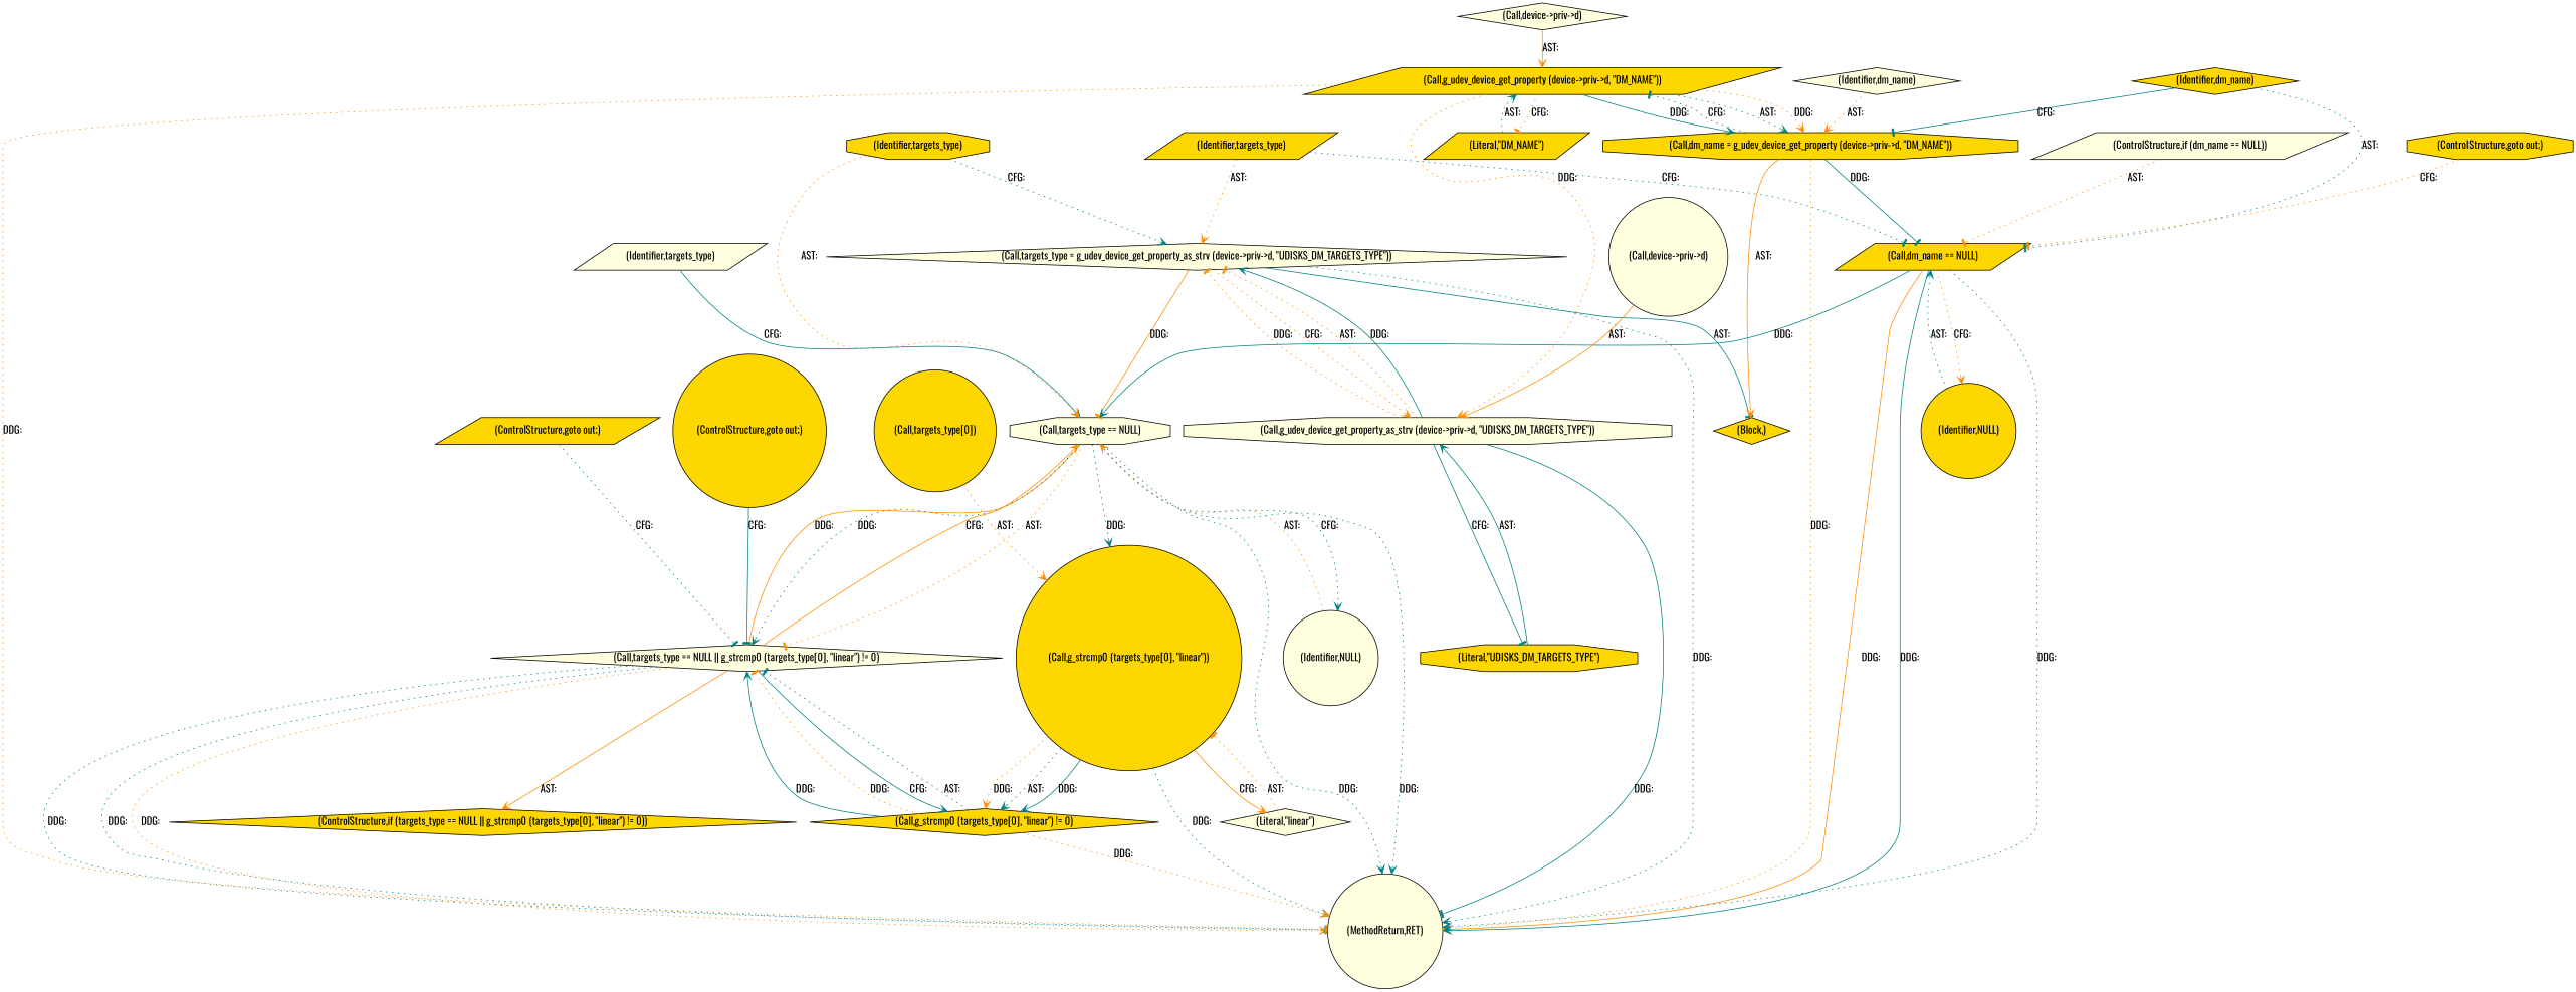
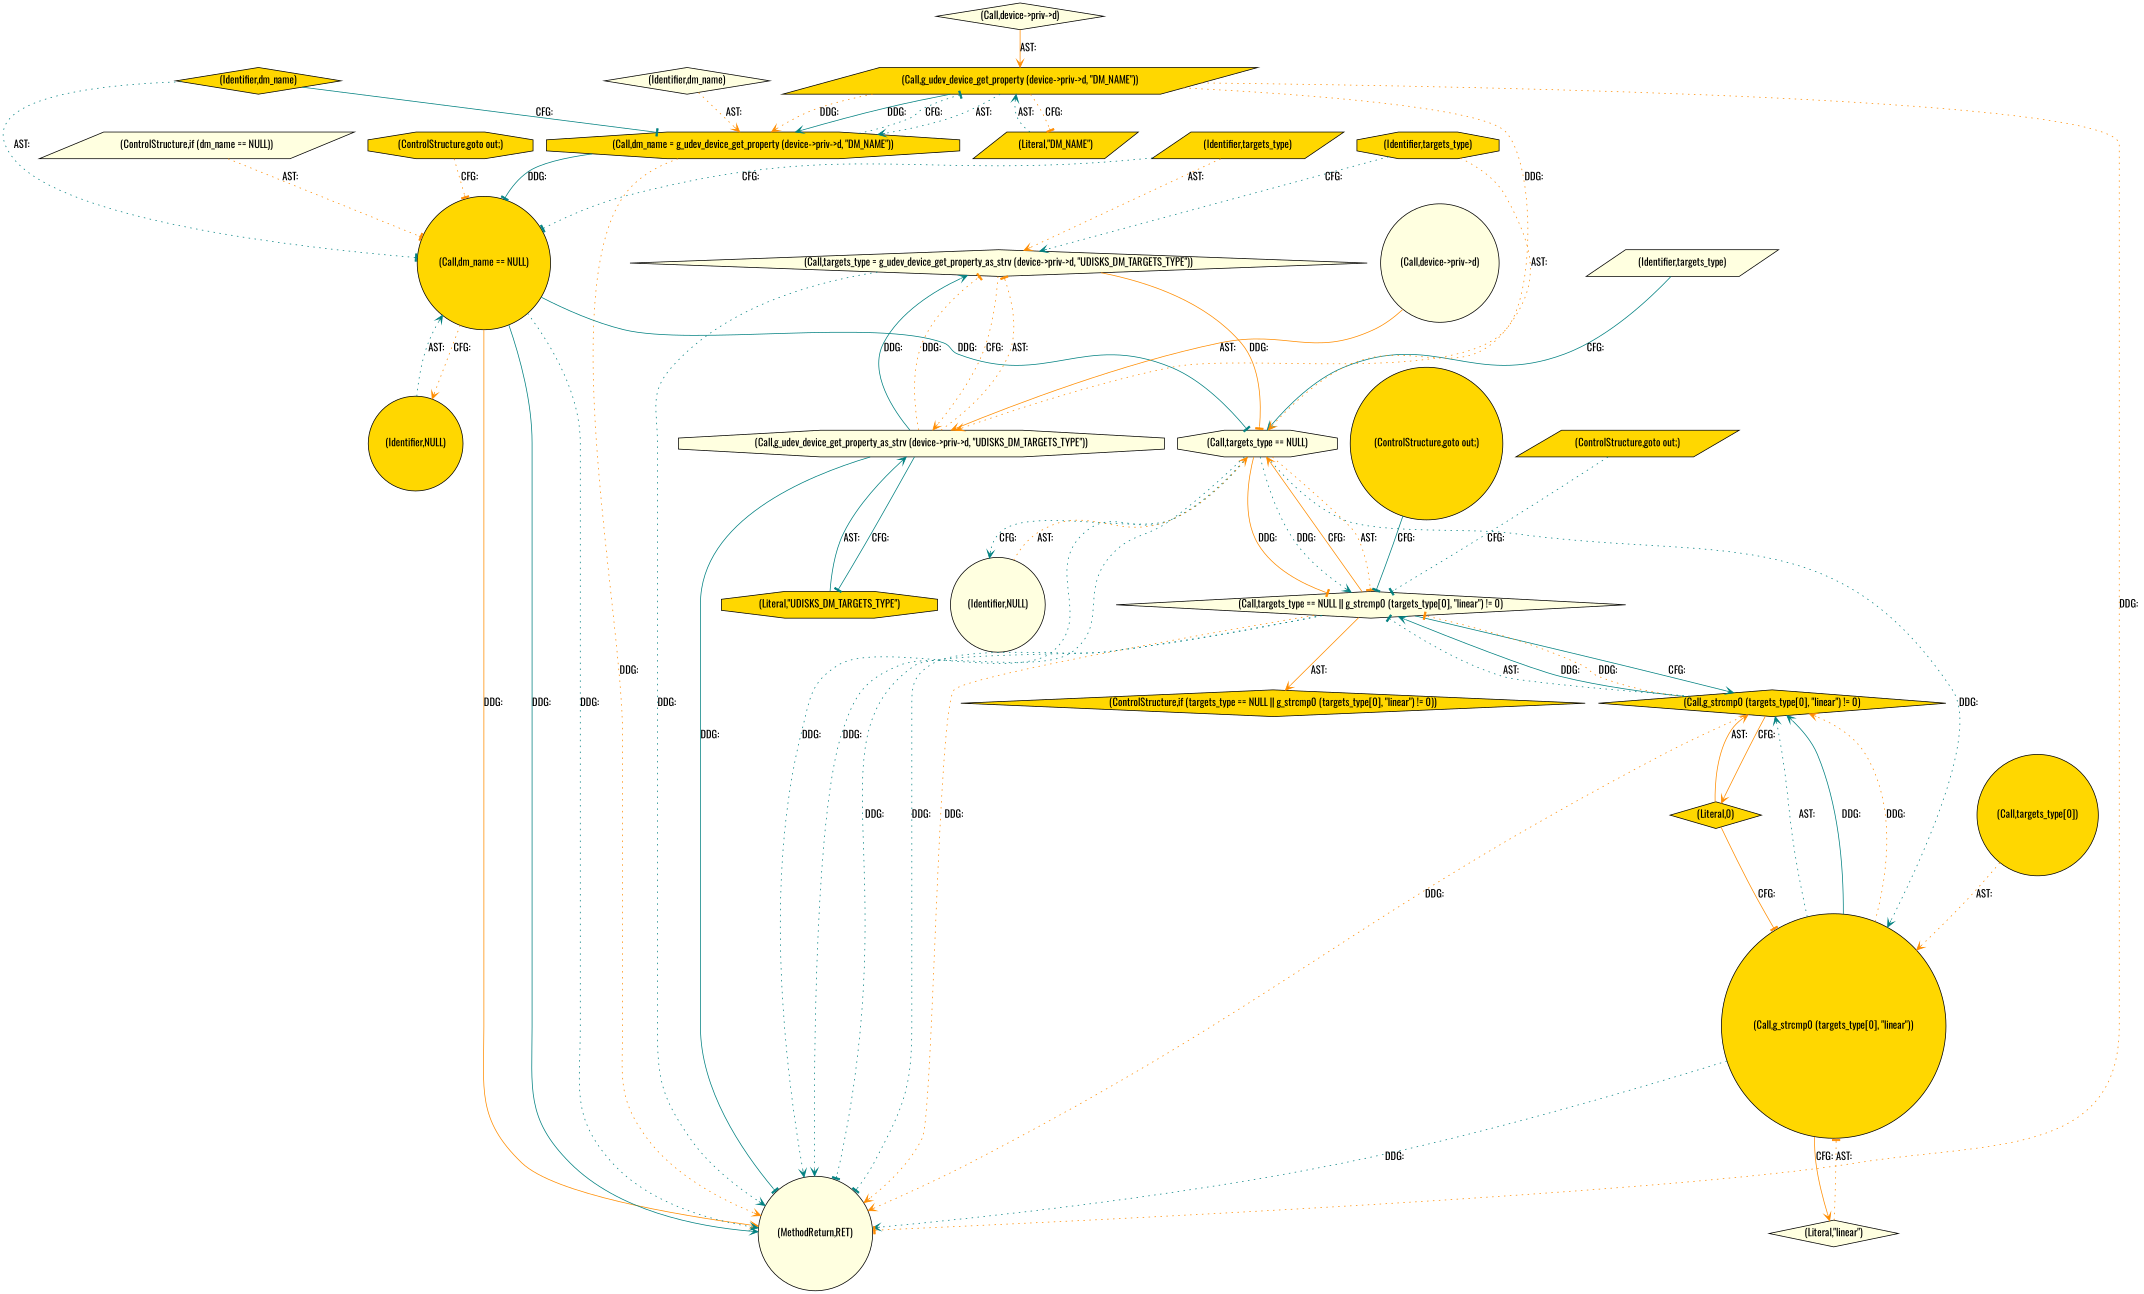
  digraph {
    fontname=Oswald
    node [fillcolor=gold fontname=Oswald shape=diamond style=filled]
    edge [arrowhead=vee color=teal fontname=Oswald style=dotted]
    n1 [fillcolor=lightyellow label="(Call,targets_type == NULL)" shape=octagon]
    n2 [fillcolor=lightyellow label="(Call,targets_type == NULL || g_strcmp0 (targets_type[0], \"linear\") != 0)"]
    n3 [label="(Call,g_strcmp0 (targets_type[0], \"linear\"))" shape=circle]
    n4 [fillcolor=lightyellow label="(Identifier,NULL)" shape=circle]
    n5 [fillcolor=lightyellow label="(MethodReturn,RET)" shape=circle]
    n6 [label="(Call,g_strcmp0 (targets_type[0], \"linear\") != 0)"]
    n7 [label="(ControlStructure,if (targets_type == NULL || g_strcmp0 (targets_type[0], \"linear\") != 0))"]
    n8 [fillcolor=lightyellow label="(Literal,\"linear\")"]
    n9 [fillcolor=lightyellow label="(Call,targets_type = g_udev_device_get_property_as_strv (device->priv->d, \"UDISKS_DM_TARGETS_TYPE\"))"]
    n10 [fillcolor=lightyellow label="(Call,g_udev_device_get_property_as_strv (device->priv->d, \"UDISKS_DM_TARGETS_TYPE\"))" shape=octagon]
-   n11 [label="(Block,)"]
    n12 [label="(Literal,\"UDISKS_DM_TARGETS_TYPE\")" shape=octagon]
    n13 [label="(Call,g_udev_device_get_property (device->priv->d, \"DM_NAME\"))" shape=parallelogram]
    n14 [label="(Call,dm_name = g_udev_device_get_property (device->priv->d, \"DM_NAME\"))" shape=octagon]
    n15 [label="(Literal,\"DM_NAME\")" shape=parallelogram]
-   n16 [label="(Call,dm_name == NULL)" shape=parallelogram]
+   n16 [label="(Call,dm_name == NULL)" shape=circle]
    n17 [label="(Identifier,NULL)" shape=circle]
    n18 [fillcolor=lightyellow label="(ControlStructure,if (dm_name == NULL))" shape=parallelogram]
+   n19 [label="(Literal,0)"]
    n20 [fillcolor=lightyellow label="(Identifier,targets_type)" shape=parallelogram]
    n21 [label="(ControlStructure,goto out;)" shape=circle]
    n22 [fillcolor=lightyellow label="(Call,device->priv->d)" shape=circle]
    n23 [label="(Identifier,dm_name)"]
    n24 [fillcolor=lightyellow label="(Identifier,dm_name)"]
    n25 [fillcolor=lightyellow label="(Call,device->priv->d)"]
    n26 [label="(Identifier,targets_type)" shape=octagon]
    n27 [label="(Call,targets_type[0])" shape=circle]
    n28 [label="(Identifier,targets_type)" shape=parallelogram]
    n29 [label="(ControlStructure,goto out;)" shape=octagon]
    n30 [label="(ControlStructure,goto out;)" shape=parallelogram]
    n1 -> n2 [arrowhead=tee color=darkorange label="AST: "]
    n1 -> n2 [arrowhead=tee color=darkorange label="DDG: " style=solid]
    n1 -> n2 [label="DDG: "]
    n1 -> n3 [label="DDG: "]
    n1 -> n4 [label="CFG: "]
    n1 -> n5 [label="DDG: "]
    n1 -> n5 [label="DDG: "]
    n2 -> n1 [color=darkorange label="CFG: " style=solid]
    n2 -> n5 [arrowhead=tee label="DDG: "]
    n2 -> n5 [color=darkorange label="DDG: "]
    n2 -> n5 [arrowhead=tee label="DDG: "]
    n2 -> n6 [label="CFG: " style=solid]
    n2 -> n7 [color=darkorange label="AST: " style=solid]
    n3 -> n5 [label="DDG: "]
    n3 -> n6 [label="AST: "]
    n3 -> n6 [label="DDG: " style=solid]
    n3 -> n6 [color=darkorange label="DDG: "]
    n3 -> n8 [color=darkorange label="CFG: " style=solid]
    n4 -> n1 [color=darkorange label="AST: "]
    n6 -> n2 [arrowhead=tee label="AST: "]
    n6 -> n2 [label="DDG: " style=solid]
    n6 -> n2 [arrowhead=tee color=darkorange label="DDG: "]
    n6 -> n5 [color=darkorange label="DDG: "]
+   n6 -> n19 [color=darkorange label="CFG: " style=solid]
    n8 -> n3 [arrowhead=tee color=darkorange label="AST: "]
    n9 -> n1 [arrowhead=tee color=darkorange label="DDG: " style=solid]
    n9 -> n5 [label="DDG: "]
    n9 -> n10 [color=darkorange label="CFG: "]
-   n9 -> n11 [arrowhead=tee label="AST: " style=solid]
    n10 -> n5 [arrowhead=tee label="DDG: " style=solid]
    n10 -> n9 [arrowhead=tee color=darkorange label="AST: "]
    n10 -> n9 [label="DDG: " style=solid]
    n10 -> n9 [arrowhead=tee color=darkorange label="DDG: "]
    n10 -> n12 [arrowhead=tee label="CFG: " style=solid]
    n12 -> n10 [label="AST: " style=solid]
    n13 -> n5 [arrowhead=tee color=darkorange label="DDG: "]
    n13 -> n10 [color=darkorange label="DDG: "]
    n13 -> n14 [label="AST: "]
    n13 -> n14 [color=darkorange label="DDG: "]
    n13 -> n14 [label="DDG: " style=solid]
    n13 -> n15 [arrowhead=tee color=darkorange label="CFG: "]
    n14 -> n5 [color=darkorange label="DDG: "]
-   n14 -> n11 [color=darkorange label="AST: " style=solid]
    n14 -> n13 [arrowhead=tee label="CFG: "]
    n14 -> n16 [arrowhead=tee label="DDG: " style=solid]
    n15 -> n13 [label="AST: "]
-   n16 -> n1 [label="DDG: " style=solid]
+   n16 -> n1 [arrowhead=tee label="DDG: " style=solid]
    n16 -> n5 [color=darkorange label="DDG: " style=solid]
    n16 -> n5 [label="DDG: " style=solid]
    n16 -> n5 [label="DDG: "]
    n16 -> n17 [color=darkorange label="CFG: "]
    n17 -> n16 [label="AST: "]
    n18 -> n16 [arrowhead=tee color=darkorange label="AST: "]
+   n19 -> n3 [arrowhead=tee color=darkorange label="CFG: " style=solid]
+   n19 -> n6 [color=darkorange label="AST: " style=solid]
    n20 -> n1 [label="CFG: " style=solid]
    n21 -> n2 [arrowhead=tee label="CFG: " style=solid]
    n22 -> n10 [color=darkorange label="AST: " style=solid]
    n23 -> n14 [arrowhead=tee label="CFG: " style=solid]
    n23 -> n16 [arrowhead=tee label="AST: "]
    n24 -> n14 [color=darkorange label="AST: "]
    n25 -> n13 [color=darkorange label="AST: " style=solid]
    n26 -> n1 [color=darkorange label="AST: "]
    n26 -> n9 [label="CFG: "]
    n27 -> n3 [color=darkorange label="AST: "]
    n28 -> n9 [color=darkorange label="AST: "]
    n28 -> n16 [arrowhead=tee label="CFG: "]
    n29 -> n16 [arrowhead=tee color=darkorange label="CFG: "]
    n30 -> n2 [arrowhead=tee label="CFG: "]
  }
